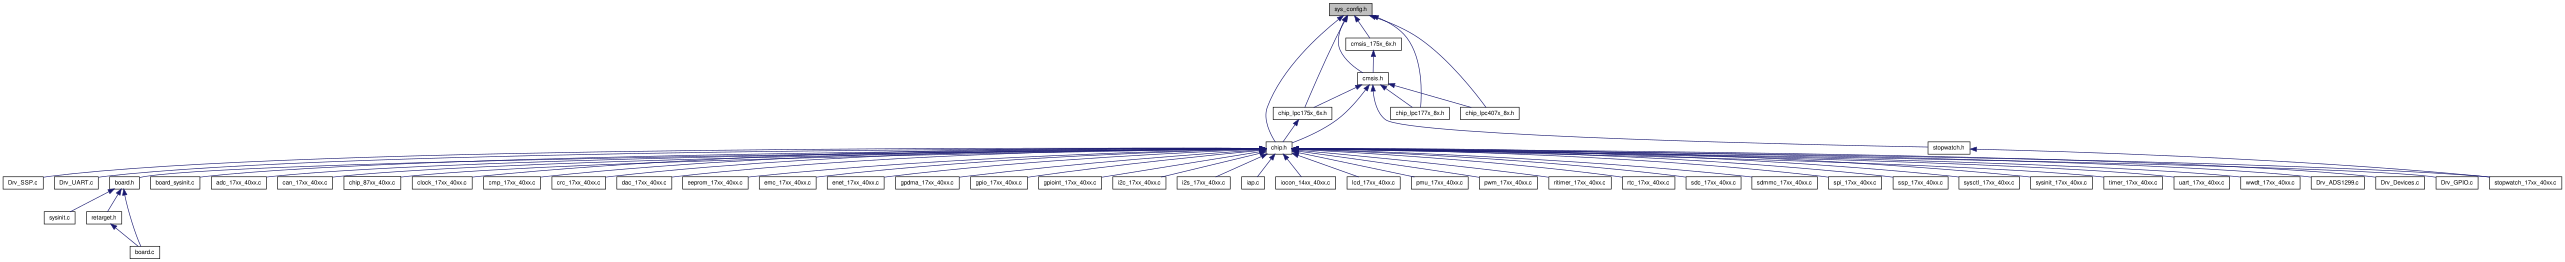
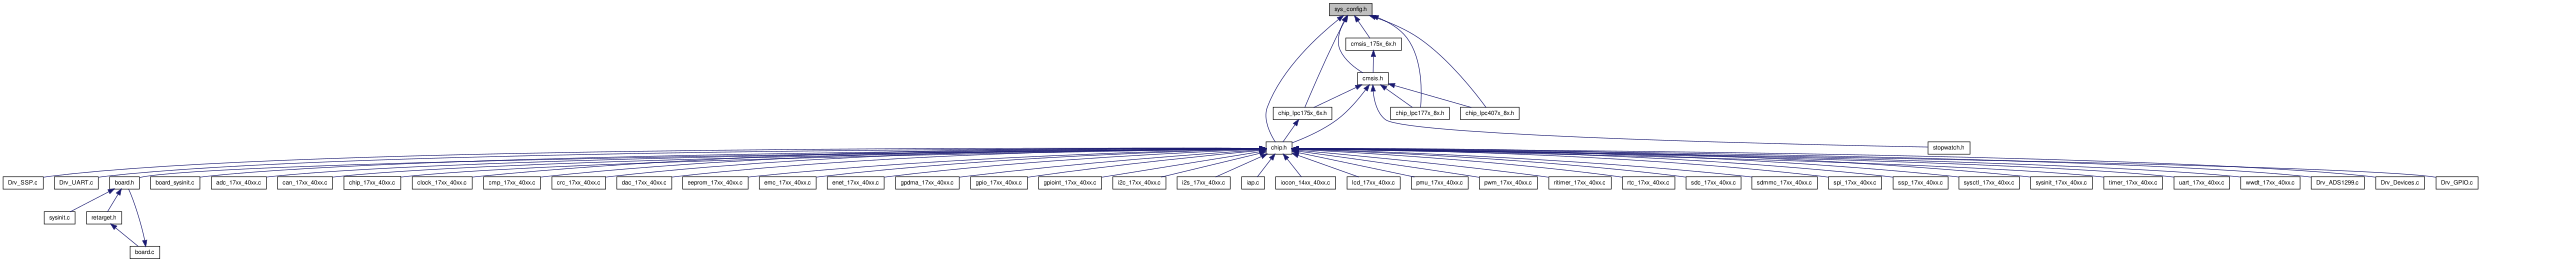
  digraph {
    node [color=black fillcolor=white fontname=FreeSans fontsize=10 shape=record style=filled]
    edge [color=midnightblue dir=back fontname=FreeSans fontsize=10 labelfontname=FreeSans labelfontsize=10 style=solid]
    n1 [fillcolor=grey75 fontcolor=black height=0.2 label="sys_config.h" width=0.4]
    n2 [height=0.2 label="chip.h" width=0.4]
    n3 [height=0.2 label="cmsis.h" width=0.4]
    n4 [height=0.2 label="chip_lpc175x_6x.h" width=0.4]
    n5 [height=0.2 label="chip_lpc177x_8x.h" width=0.4]
    n6 [height=0.2 label="chip_lpc407x_8x.h" width=0.4]
    n7 [height=0.2 label="cmsis_175x_6x.h" width=0.4]
    n8 [height=0.2 label="Drv_ADS1299.c" width=0.4]
    n9 [height=0.2 label="Drv_Devices.c" width=0.4]
    n10 [height=0.2 label="Drv_GPIO.c" width=0.4]
    n11 [height=0.2 label="Drv_SSP.c" width=0.4]
    n12 [height=0.2 label="Drv_UART.c" width=0.4]
    n13 [height=0.2 label="board.h" width=0.4]
    n14 [height=0.2 label="board_sysinit.c" width=0.4]
    n15 [height=0.2 label="adc_17xx_40xx.c" width=0.4]
    n16 [height=0.2 label="can_17xx_40xx.c" width=0.4]
-   n17 [height=0.2 label="chip_87xx_40xx.c" width=0.4]
+   n17 [height=0.2 label="chip_17xx_40xx.c" width=0.4]
    n18 [height=0.2 label="clock_17xx_40xx.c" width=0.4]
    n19 [height=0.2 label="cmp_17xx_40xx.c" width=0.4]
    n20 [height=0.2 label="crc_17xx_40xx.c" width=0.4]
    n21 [height=0.2 label="dac_17xx_40xx.c" width=0.4]
    n22 [height=0.2 label="eeprom_17xx_40xx.c" width=0.4]
    n23 [height=0.2 label="emc_17xx_40xx.c" width=0.4]
    n24 [height=0.2 label="enet_17xx_40xx.c" width=0.4]
    n25 [height=0.2 label="gpdma_17xx_40xx.c" width=0.4]
    n26 [height=0.2 label="gpio_17xx_40xx.c" width=0.4]
    n27 [height=0.2 label="gpioint_17xx_40xx.c" width=0.4]
    n28 [height=0.2 label="i2c_17xx_40xx.c" width=0.4]
    n29 [height=0.2 label="i2s_17xx_40xx.c" width=0.4]
    n30 [height=0.2 label="iap.c" width=0.4]
    n31 [height=0.2 label="iocon_14xx_40xx.c" width=0.4]
    n32 [height=0.2 label="lcd_17xx_40xx.c" width=0.4]
    n33 [height=0.2 label="pmu_17xx_40xx.c" width=0.4]
    n34 [height=0.2 label="pwm_17xx_40xx.c" width=0.4]
    n35 [height=0.2 label="ritimer_17xx_40xx.c" width=0.4]
    n36 [height=0.2 label="rtc_17xx_40xx.c" width=0.4]
    n37 [height=0.2 label="sdc_17xx_40xx.c" width=0.4]
    n38 [height=0.2 label="sdmmc_17xx_40xx.c" width=0.4]
    n39 [height=0.2 label="spi_17xx_40xx.c" width=0.4]
    n40 [height=0.2 label="ssp_17xx_40xx.c" width=0.4]
-   n41 [height=0.2 label="stopwatch_17xx_40xx.c" width=0.4]
    n42 [height=0.2 label="sysctl_17xx_40xx.c" width=0.4]
    n43 [height=0.2 label="sysinit_17xx_40xx.c" width=0.4]
    n44 [height=0.2 label="timer_17xx_40xx.c" width=0.4]
    n45 [height=0.2 label="uart_17xx_40xx.c" width=0.4]
    n46 [height=0.2 label="wwdt_17xx_40xx.c" width=0.4]
    n47 [height=0.2 label="stopwatch.h" width=0.4]
    n48 [height=0.2 label="sysinit.c" width=0.4]
    n49 [height=0.2 label="board.c" width=0.4]
    n50 [height=0.2 label="retarget.h" width=0.4]
    n1 -> n2
    n1 -> n3
    n1 -> n4
    n1 -> n5
    n1 -> n6
    n1 -> n7
    n2 -> n8
    n2 -> n9
    n2 -> n10
    n2 -> n11
    n2 -> n12
    n2 -> n13
    n2 -> n14
    n2 -> n15
    n2 -> n16
    n2 -> n17
    n2 -> n18
    n2 -> n19
    n2 -> n20
    n2 -> n21
    n2 -> n22
    n2 -> n23
    n2 -> n24
    n2 -> n25
    n2 -> n26
    n2 -> n27
    n2 -> n28
    n2 -> n29
    n2 -> n30
    n2 -> n31
    n2 -> n32
    n2 -> n33
    n2 -> n34
    n2 -> n35
    n2 -> n36
    n2 -> n37
    n2 -> n38
    n2 -> n39
    n2 -> n40
-   n2 -> n41
    n2 -> n42
    n2 -> n43
    n2 -> n44
    n2 -> n45
    n2 -> n46
    n3 -> n2
    n3 -> n4
    n3 -> n5
    n3 -> n6
    n3 -> n47
    n4 -> n2
    n7 -> n3
    n13 -> n48
-   n13 -> n49
+   n49 -> n13
    n13 -> n50
-   n47 -> n41
    n50 -> n49
  }
